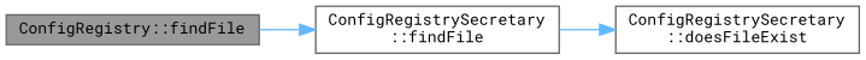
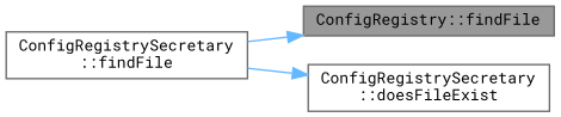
  digraph {
    fontname="Roboto Mono"
    rankdir=LR
    node [color=grey40 fillcolor=white fontname="Roboto Mono" fontsize=10 shape=box style=filled]
    edge [color=steelblue1 fontname="Roboto Mono" fontsize=10 labelfontname=Helvetica labelfontsize=10 style=solid]
    n1 [color=gray40 fillcolor=grey60 fontcolor=black height=0.2 label="ConfigRegistry::findFile" width=0.4]
    n2 [height=0.2 label="ConfigRegistrySecretary\l::findFile" width=0.4]
    n3 [height=0.2 label="ConfigRegistrySecretary\l::doesFileExist" width=0.4]
-   n1 -> n2
+   n2 -> n1
    n2 -> n3
  }
